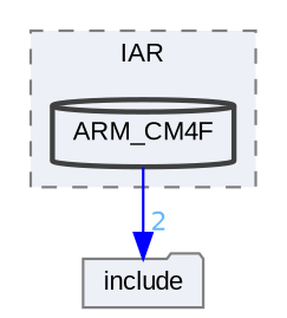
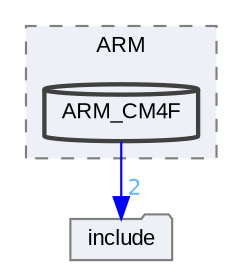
  digraph {
    compound=true
    fontname="Liberation Sans"
    node [fillcolor="#edf0f7" fontname="Liberation Sans" fontsize=10]
    n1 [color=grey25 height=0.2 label=ARM_CM4F shape=cylinder style="filled,bold" width=0.4]
    n2 [color=grey50 height=0.2 label=include shape=folder style=filled width=0.4]
    subgraph cluster_1 {
      bgcolor="#edf0f7"
      fontsize=10
-     label=IAR
+     label=ARM
      pencolor=grey50
      style="filled,dashed"
      n1
    }
    n1 -> n2 [color=blue fontcolor=steelblue1 fontname="Liberation Sans" fontsize=10 headlabel=2 labeldistance=1.5 labelfontname=Helvetica labelfontsize=10]
  }
